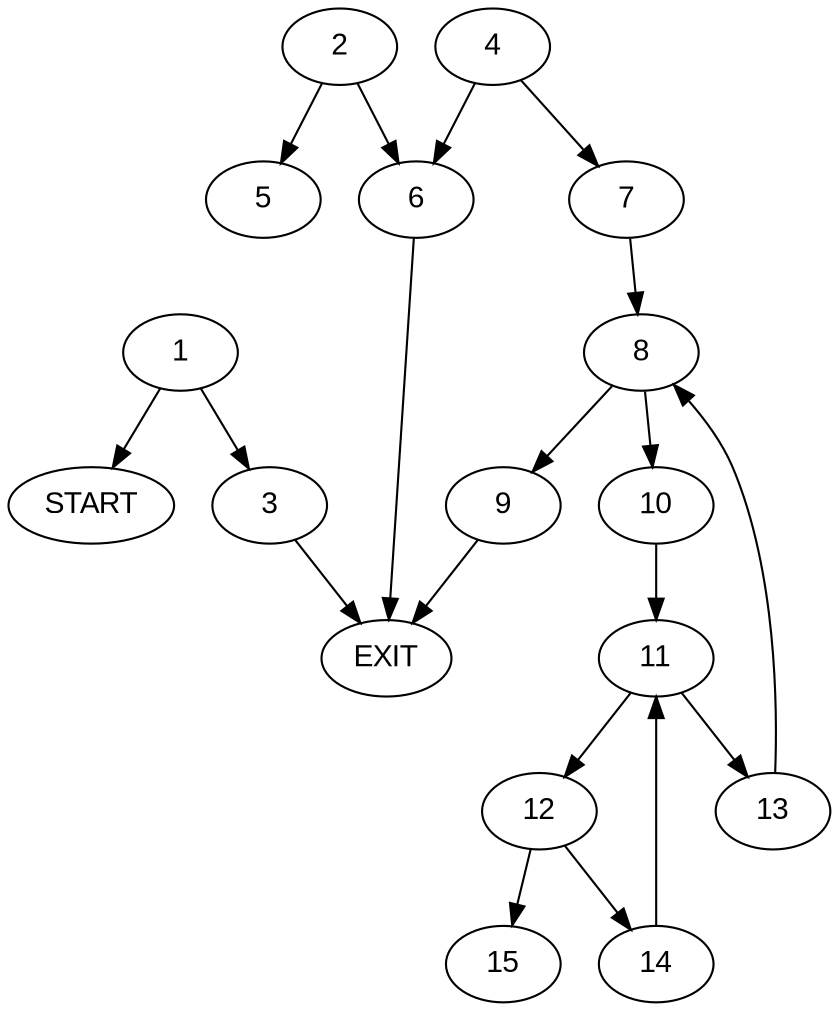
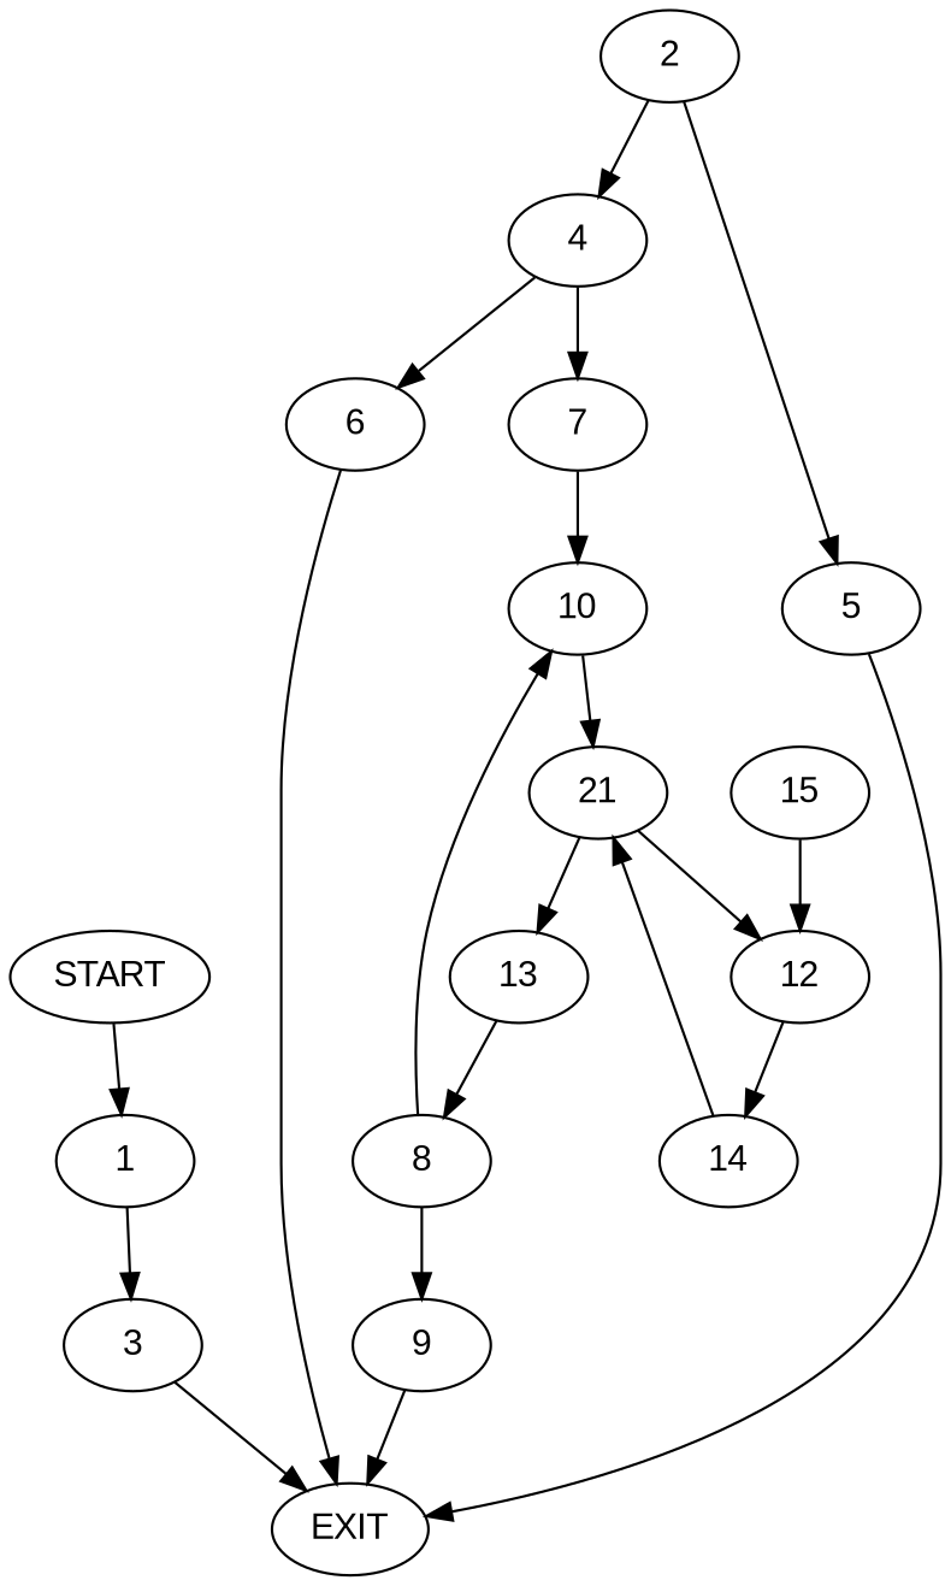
  digraph {
    fontname="Liberation Sans"
    node [fontname="Liberation Sans"]
    edge [fontname="Liberation Sans"]
    n1 [label=START]
    1
    3
    n4 [label=EXIT]
    2
    4
    5
    6
    7
    8
    9
    10
-   11
+   11 [label=21]
    12
    13
    14
    15
-   1 -> n1
+   n1 -> 1
    1 -> 3
    3 -> n4
-   2 -> 6
+   2 -> 4
    2 -> 5
    4 -> 6
    4 -> 7
+   5 -> n4
    6 -> n4
-   7 -> 8
+   7 -> 10
    8 -> 9
    8 -> 10
    9 -> n4
    10 -> 11
    11 -> 12
    11 -> 13
    12 -> 14
-   12 -> 15
+   15 -> 12
    13 -> 8
    14 -> 11
  }
